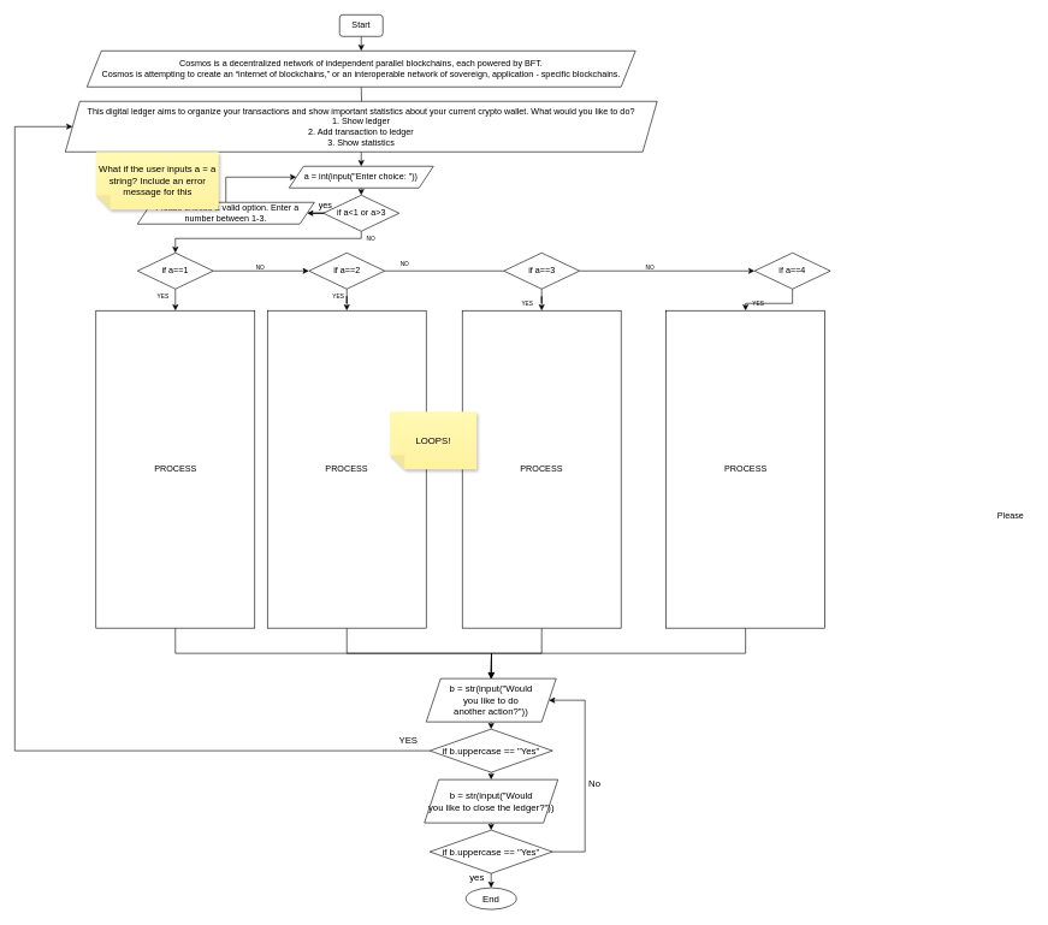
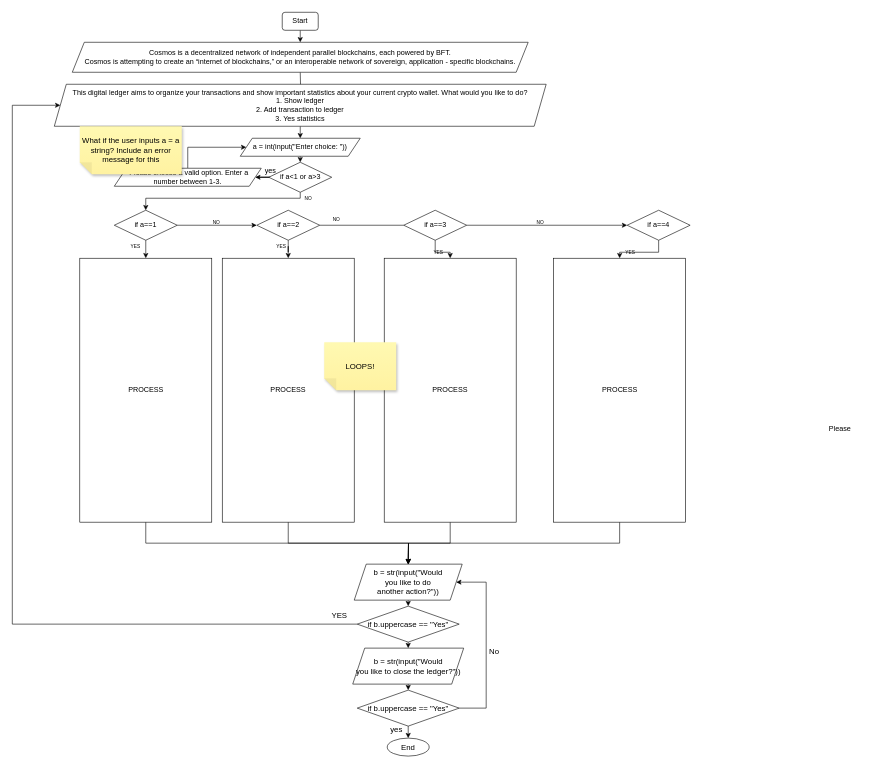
  <mxCell id="0" />
  <mxCell id="1" parent="0" />
  <mxCell id="2" style="edgeStyle=orthogonalEdgeStyle;rounded=0;orthogonalLoop=1;jettySize=auto;html=1;exitX=0.5;exitY=1;exitDx=0;exitDy=0;entryX=0.5;entryY=0;entryDx=0;entryDy=0;" parent="1" source="3" edge="1"><mxGeometry relative="1" as="geometry"><mxPoint x="500" y="70" as="targetPoint" /></mxGeometry></mxCell>
  <mxCell id="3" value="Start" style="whiteSpace=wrap;html=1;rounded=1;" parent="1" vertex="1"><mxGeometry x="470" y="20" width="60" height="30" as="geometry" /></mxCell>
  <mxCell id="4" style="edgeStyle=orthogonalEdgeStyle;rounded=0;orthogonalLoop=1;jettySize=auto;html=1;exitX=0.5;exitY=1;exitDx=0;exitDy=0;" parent="1" target="6" edge="1"><mxGeometry relative="1" as="geometry"><mxPoint x="500" y="120" as="sourcePoint" /></mxGeometry></mxCell>
  <mxCell id="5" style="edgeStyle=orthogonalEdgeStyle;rounded=0;orthogonalLoop=1;jettySize=auto;html=1;exitX=0.5;exitY=1;exitDx=0;exitDy=0;entryX=0.5;entryY=0;entryDx=0;entryDy=0;" parent="1" source="6" target="9" edge="1"><mxGeometry relative="1" as="geometry" /></mxCell>
- <mxCell id="6" value="&lt;div&gt;&lt;span style=&quot;background-color: initial;&quot;&gt;This digital ledger aims to organize your transactions and show important statistics about your current crypto wallet. What would you like to do?&lt;/span&gt;&lt;br&gt;&lt;/div&gt;&lt;div&gt;&lt;span style=&quot;font-size: 12px;&quot;&gt;1. Show ledger&lt;/span&gt;&lt;/div&gt;&lt;div&gt;&lt;span style=&quot;font-size: 12px;&quot;&gt;2. Add transaction to ledger&lt;/span&gt;&lt;/div&gt;&lt;div&gt;&lt;span style=&quot;font-size: 12px;&quot;&gt;3. Show statistics&lt;/span&gt;&lt;/div&gt;" style="shape=parallelogram;perimeter=parallelogramPerimeter;whiteSpace=wrap;html=1;fixedSize=1;" parent="1" vertex="1"><mxGeometry x="90" y="140" width="820" height="70" as="geometry" /></mxCell>
+ <mxCell id="6" value="&lt;div&gt;&lt;span style=&quot;background-color: initial;&quot;&gt;This digital ledger aims to organize your transactions and show important statistics about your current crypto wallet. What would you like to do?&lt;/span&gt;&lt;br&gt;&lt;/div&gt;&lt;div&gt;&lt;span style=&quot;font-size: 12px;&quot;&gt;1. Show ledger&lt;/span&gt;&lt;/div&gt;&lt;div&gt;&lt;span style=&quot;font-size: 12px;&quot;&gt;2. Add transaction to ledger&lt;/span&gt;&lt;/div&gt;&lt;div&gt;&lt;span style=&quot;font-size: 12px;&quot;&gt;3. Yes statistics&lt;/span&gt;&lt;/div&gt;" style="shape=parallelogram;perimeter=parallelogramPerimeter;whiteSpace=wrap;html=1;fixedSize=1;" parent="1" vertex="1"><mxGeometry x="90" y="140" width="820" height="70" as="geometry" /></mxCell>
  <mxCell id="7" value="&lt;div&gt;Cosmos is a decentralized network of independent parallel blockchains, each powered by BFT.&lt;/div&gt;&lt;div&gt;Cosmos is attempting to create an “internet of blockchains,” or an interoperable network of sovereign, application - specific blockchains.&lt;/div&gt;" style="shape=parallelogram;perimeter=parallelogramPerimeter;whiteSpace=wrap;html=1;fixedSize=1;" parent="1" vertex="1"><mxGeometry x="120" y="70" width="760" height="50" as="geometry" /></mxCell>
  <mxCell id="8" style="edgeStyle=orthogonalEdgeStyle;rounded=0;orthogonalLoop=1;jettySize=auto;html=1;exitX=0.5;exitY=1;exitDx=0;exitDy=0;entryX=0.5;entryY=0;entryDx=0;entryDy=0;" parent="1" source="9" target="12" edge="1"><mxGeometry relative="1" as="geometry" /></mxCell>
  <mxCell id="9" value="&lt;span style=&quot;font-size: 12px;&quot;&gt;a = int(input(&quot;Enter choice: &quot;))&lt;/span&gt;" style="shape=parallelogram;perimeter=parallelogramPerimeter;whiteSpace=wrap;html=1;fixedSize=1;" parent="1" vertex="1"><mxGeometry x="400" y="230" width="200" height="30" as="geometry" /></mxCell>
  <mxCell id="10" style="edgeStyle=orthogonalEdgeStyle;rounded=0;orthogonalLoop=1;jettySize=auto;html=1;exitX=0;exitY=0.5;exitDx=0;exitDy=0;" parent="1" source="12" target="14" edge="1"><mxGeometry relative="1" as="geometry" /></mxCell>
  <mxCell id="11" style="edgeStyle=orthogonalEdgeStyle;rounded=0;orthogonalLoop=1;jettySize=auto;html=1;exitX=0.5;exitY=1;exitDx=0;exitDy=0;entryX=0.5;entryY=0;entryDx=0;entryDy=0;fontSize=8;" parent="1" source="12" target="18" edge="1"><mxGeometry relative="1" as="geometry"><Array as="points"><mxPoint x="500" y="330" /><mxPoint x="243" y="330" /></Array></mxGeometry></mxCell>
  <mxCell id="12" value="if a&amp;lt;1 or a&amp;gt;3" style="rhombus;whiteSpace=wrap;html=1;" parent="1" vertex="1"><mxGeometry x="447.5" y="270" width="105" height="50" as="geometry" /></mxCell>
  <mxCell id="13" style="edgeStyle=orthogonalEdgeStyle;rounded=0;orthogonalLoop=1;jettySize=auto;html=1;exitX=0.5;exitY=0;exitDx=0;exitDy=0;entryX=0;entryY=0.5;entryDx=0;entryDy=0;" parent="1" source="14" target="9" edge="1"><mxGeometry relative="1" as="geometry"><Array as="points"><mxPoint x="312" y="245" /></Array></mxGeometry></mxCell>
  <mxCell id="14" value="&lt;span style=&quot;font-size: 12px;&quot;&gt;&quot;Please choose a valid option. Enter a number between 1-3.&lt;/span&gt;" style="shape=parallelogram;perimeter=parallelogramPerimeter;whiteSpace=wrap;html=1;fixedSize=1;" parent="1" vertex="1"><mxGeometry x="190" y="280" width="245" height="30" as="geometry" /></mxCell>
  <mxCell id="15" value="yes" style="text;html=1;align=center;verticalAlign=middle;resizable=0;points=[];autosize=1;strokeColor=none;fillColor=none;" parent="1" vertex="1"><mxGeometry x="430" y="270" width="40" height="30" as="geometry" /></mxCell>
  <mxCell id="16" style="edgeStyle=orthogonalEdgeStyle;rounded=0;orthogonalLoop=1;jettySize=auto;html=1;exitX=0.5;exitY=1;exitDx=0;exitDy=0;entryX=0.5;entryY=0;entryDx=0;entryDy=0;fontSize=5;" parent="1" source="18" target="28" edge="1"><mxGeometry relative="1" as="geometry" /></mxCell>
  <mxCell id="17" style="edgeStyle=orthogonalEdgeStyle;rounded=0;orthogonalLoop=1;jettySize=auto;html=1;exitX=1;exitY=0.5;exitDx=0;exitDy=0;entryX=0;entryY=0.5;entryDx=0;entryDy=0;fontSize=8;" parent="1" source="18" target="21" edge="1"><mxGeometry relative="1" as="geometry" /></mxCell>
  <mxCell id="18" value="if a==1" style="rhombus;whiteSpace=wrap;html=1;" parent="1" vertex="1"><mxGeometry x="190" y="350" width="105" height="50" as="geometry" /></mxCell>
  <mxCell id="19" style="edgeStyle=orthogonalEdgeStyle;rounded=0;orthogonalLoop=1;jettySize=auto;html=1;exitX=0.5;exitY=1;exitDx=0;exitDy=0;fontSize=8;" parent="1" source="21" target="30" edge="1"><mxGeometry relative="1" as="geometry" /></mxCell>
  <mxCell id="20" style="edgeStyle=orthogonalEdgeStyle;rounded=0;orthogonalLoop=1;jettySize=auto;html=1;exitX=1;exitY=0.5;exitDx=0;exitDy=0;entryX=0;entryY=0.5;entryDx=0;entryDy=0;fontSize=8;endArrow=none;" parent="1" source="21" target="24" edge="1"><mxGeometry relative="1" as="geometry" /></mxCell>
  <mxCell id="21" value="if a==2" style="rhombus;whiteSpace=wrap;html=1;" parent="1" vertex="1"><mxGeometry x="427.5" y="350" width="105" height="50" as="geometry" /></mxCell>
  <mxCell id="22" style="edgeStyle=orthogonalEdgeStyle;rounded=0;orthogonalLoop=1;jettySize=auto;html=1;exitX=0.5;exitY=1;exitDx=0;exitDy=0;fontSize=8;" parent="1" source="24" target="34" edge="1"><mxGeometry relative="1" as="geometry" /></mxCell>
  <mxCell id="23" style="edgeStyle=orthogonalEdgeStyle;rounded=0;orthogonalLoop=1;jettySize=auto;html=1;exitX=1;exitY=0.5;exitDx=0;exitDy=0;fontSize=8;" parent="1" source="24" target="26" edge="1"><mxGeometry relative="1" as="geometry" /></mxCell>
- <mxCell id="24" value="if a==3" style="rhombus;whiteSpace=wrap;html=1;" parent="1" vertex="1"><mxGeometry x="697.5" y="350" width="105" height="50" as="geometry" /></mxCell>
+ <mxCell id="24" value="if a==3" style="rhombus;whiteSpace=wrap;html=1;" parent="1" vertex="1"><mxGeometry x="672.5" y="350" width="105" height="50" as="geometry" /></mxCell>
  <mxCell id="25" style="edgeStyle=orthogonalEdgeStyle;rounded=0;orthogonalLoop=1;jettySize=auto;html=1;exitX=0.5;exitY=1;exitDx=0;exitDy=0;fontSize=8;" parent="1" source="26" target="32" edge="1"><mxGeometry relative="1" as="geometry" /></mxCell>
  <mxCell id="26" value="if a==4" style="rhombus;whiteSpace=wrap;html=1;" parent="1" vertex="1"><mxGeometry x="1045" y="350" width="105" height="50" as="geometry" /></mxCell>
  <mxCell id="27" style="edgeStyle=orthogonalEdgeStyle;rounded=0;orthogonalLoop=1;jettySize=auto;html=1;exitX=0.5;exitY=1;exitDx=0;exitDy=0;fontSize=13;entryX=0.5;entryY=0;entryDx=0;entryDy=0;" parent="1" source="28" edge="1"><mxGeometry relative="1" as="geometry"><mxPoint x="680" y="940" as="targetPoint" /></mxGeometry></mxCell>
  <mxCell id="28" value="PROCESS" style="rounded=0;whiteSpace=wrap;html=1;" parent="1" vertex="1"><mxGeometry x="132.5" y="430" width="220" height="440" as="geometry" /></mxCell>
  <mxCell id="29" style="edgeStyle=orthogonalEdgeStyle;rounded=0;orthogonalLoop=1;jettySize=auto;html=1;exitX=0.5;exitY=1;exitDx=0;exitDy=0;fontSize=13;entryX=0.5;entryY=0;entryDx=0;entryDy=0;" parent="1" source="30" edge="1"><mxGeometry relative="1" as="geometry"><mxPoint x="680" y="940" as="targetPoint" /></mxGeometry></mxCell>
  <mxCell id="30" value="PROCESS" style="rounded=0;whiteSpace=wrap;html=1;" parent="1" vertex="1"><mxGeometry x="370" y="430" width="220" height="440" as="geometry" /></mxCell>
  <mxCell id="31" style="edgeStyle=orthogonalEdgeStyle;rounded=0;orthogonalLoop=1;jettySize=auto;html=1;exitX=0.5;exitY=1;exitDx=0;exitDy=0;fontSize=13;entryX=0.5;entryY=0;entryDx=0;entryDy=0;" parent="1" source="32" edge="1"><mxGeometry relative="1" as="geometry"><mxPoint x="680" y="940" as="targetPoint" /></mxGeometry></mxCell>
  <mxCell id="32" value="PROCESS" style="rounded=0;whiteSpace=wrap;html=1;" parent="1" vertex="1"><mxGeometry x="922.5" y="430" width="220" height="440" as="geometry" /></mxCell>
  <mxCell id="33" style="edgeStyle=orthogonalEdgeStyle;rounded=0;orthogonalLoop=1;jettySize=auto;html=1;exitX=0.5;exitY=1;exitDx=0;exitDy=0;fontSize=13;entryX=0.5;entryY=0;entryDx=0;entryDy=0;" parent="1" source="34" edge="1"><mxGeometry relative="1" as="geometry"><mxPoint x="680" y="940" as="targetPoint" /></mxGeometry></mxCell>
  <mxCell id="34" value="PROCESS" style="rounded=0;whiteSpace=wrap;html=1;" parent="1" vertex="1"><mxGeometry x="640" y="430" width="220" height="440" as="geometry" /></mxCell>
  <mxCell id="35" value="&lt;font style=&quot;font-size: 8px;&quot;&gt;YES&lt;/font&gt;" style="text;html=1;align=center;verticalAlign=middle;resizable=0;points=[];autosize=1;strokeColor=none;fillColor=none;fontSize=5;" parent="1" vertex="1"><mxGeometry x="205" y="400" width="40" height="20" as="geometry" /></mxCell>
  <mxCell id="36" value="NO" style="text;html=1;align=center;verticalAlign=middle;resizable=0;points=[];autosize=1;strokeColor=none;fillColor=none;fontSize=8;" parent="1" vertex="1"><mxGeometry x="340" y="360" width="40" height="20" as="geometry" /></mxCell>
  <mxCell id="37" value="YES" style="text;html=1;align=center;verticalAlign=middle;resizable=0;points=[];autosize=1;strokeColor=none;fillColor=none;fontSize=8;" parent="1" vertex="1"><mxGeometry x="447.5" y="400" width="40" height="20" as="geometry" /></mxCell>
  <mxCell id="38" value="NO" style="text;html=1;align=center;verticalAlign=middle;resizable=0;points=[];autosize=1;strokeColor=none;fillColor=none;fontSize=8;" parent="1" vertex="1"><mxGeometry x="492.5" y="320" width="40" height="20" as="geometry" /></mxCell>
  <mxCell id="39" value="NO" style="text;html=1;align=center;verticalAlign=middle;resizable=0;points=[];autosize=1;strokeColor=none;fillColor=none;fontSize=8;" parent="1" vertex="1"><mxGeometry x="540" y="355" width="40" height="20" as="geometry" /></mxCell>
  <mxCell id="40" value="YES" style="text;html=1;align=center;verticalAlign=middle;resizable=0;points=[];autosize=1;strokeColor=none;fillColor=none;fontSize=8;" parent="1" vertex="1"><mxGeometry x="710" y="410" width="40" height="20" as="geometry" /></mxCell>
  <mxCell id="41" value="NO" style="text;html=1;align=center;verticalAlign=middle;resizable=0;points=[];autosize=1;strokeColor=none;fillColor=none;fontSize=8;" parent="1" vertex="1"><mxGeometry x="880" y="360" width="40" height="20" as="geometry" /></mxCell>
  <mxCell id="42" value="YES" style="text;html=1;align=center;verticalAlign=middle;resizable=0;points=[];autosize=1;strokeColor=none;fillColor=none;fontSize=8;" parent="1" vertex="1"><mxGeometry x="1030" y="410" width="40" height="20" as="geometry" /></mxCell>
  <mxCell id="43" style="edgeStyle=orthogonalEdgeStyle;rounded=0;orthogonalLoop=1;jettySize=auto;html=1;exitX=0.5;exitY=1;exitDx=0;exitDy=0;entryX=0.5;entryY=0;entryDx=0;entryDy=0;fontSize=13;" parent="1" source="44" target="47" edge="1"><mxGeometry relative="1" as="geometry" /></mxCell>
  <mxCell id="44" value="b = str(input(&quot;Would&lt;br&gt;you like to do&lt;br&gt;another action?&quot;))" style="shape=parallelogram;perimeter=parallelogramPerimeter;whiteSpace=wrap;html=1;fixedSize=1;fontSize=13;" parent="1" vertex="1"><mxGeometry x="590" y="940" width="180" height="60" as="geometry" /></mxCell>
  <mxCell id="45" style="edgeStyle=orthogonalEdgeStyle;rounded=0;orthogonalLoop=1;jettySize=auto;html=1;exitX=0;exitY=0.5;exitDx=0;exitDy=0;entryX=0;entryY=0.5;entryDx=0;entryDy=0;fontSize=13;" parent="1" source="47" target="6" edge="1"><mxGeometry relative="1" as="geometry"><Array as="points"><mxPoint x="20" y="1040" /><mxPoint x="20" y="175" /></Array></mxGeometry></mxCell>
  <mxCell id="46" style="edgeStyle=orthogonalEdgeStyle;rounded=0;orthogonalLoop=1;jettySize=auto;html=1;exitX=0.5;exitY=1;exitDx=0;exitDy=0;entryX=0.5;entryY=0;entryDx=0;entryDy=0;fontSize=13;" parent="1" source="47" target="50" edge="1"><mxGeometry relative="1" as="geometry" /></mxCell>
  <mxCell id="47" value="if b.uppercase == &quot;Yes&quot;" style="rhombus;whiteSpace=wrap;html=1;fontSize=13;" parent="1" vertex="1"><mxGeometry x="595" y="1010" width="170" height="60" as="geometry" /></mxCell>
  <mxCell id="48" value="YES" style="text;html=1;align=center;verticalAlign=middle;resizable=0;points=[];autosize=1;strokeColor=none;fillColor=none;fontSize=13;" parent="1" vertex="1"><mxGeometry x="540" y="1010" width="50" height="30" as="geometry" /></mxCell>
  <mxCell id="49" style="edgeStyle=orthogonalEdgeStyle;rounded=0;orthogonalLoop=1;jettySize=auto;html=1;exitX=0.5;exitY=1;exitDx=0;exitDy=0;entryX=0.5;entryY=0;entryDx=0;entryDy=0;fontSize=13;" parent="1" source="50" target="53" edge="1"><mxGeometry relative="1" as="geometry" /></mxCell>
  <mxCell id="50" value="b = str(input(&quot;Would&lt;br&gt;you like to close the ledger?&quot;))" style="shape=parallelogram;perimeter=parallelogramPerimeter;whiteSpace=wrap;html=1;fixedSize=1;fontSize=13;" parent="1" vertex="1"><mxGeometry x="587.5" y="1080" width="185" height="60" as="geometry" /></mxCell>
  <mxCell id="51" style="edgeStyle=orthogonalEdgeStyle;rounded=0;orthogonalLoop=1;jettySize=auto;html=1;exitX=0.5;exitY=1;exitDx=0;exitDy=0;entryX=0.5;entryY=0;entryDx=0;entryDy=0;fontSize=13;" parent="1" source="53" target="54" edge="1"><mxGeometry relative="1" as="geometry" /></mxCell>
  <mxCell id="52" style="edgeStyle=orthogonalEdgeStyle;rounded=0;orthogonalLoop=1;jettySize=auto;html=1;exitX=1;exitY=0.5;exitDx=0;exitDy=0;entryX=1;entryY=0.5;entryDx=0;entryDy=0;fontSize=13;" parent="1" source="53" target="44" edge="1"><mxGeometry relative="1" as="geometry"><Array as="points"><mxPoint x="810" y="1180" /><mxPoint x="810" y="970" /></Array></mxGeometry></mxCell>
  <mxCell id="53" value="if b.uppercase == &quot;Yes&quot;" style="rhombus;whiteSpace=wrap;html=1;fontSize=13;" parent="1" vertex="1"><mxGeometry x="595" y="1150" width="170" height="60" as="geometry" /></mxCell>
  <mxCell id="54" value="End" style="ellipse;whiteSpace=wrap;html=1;fontSize=13;" parent="1" vertex="1"><mxGeometry x="645" y="1230" width="70" height="30" as="geometry" /></mxCell>
  <mxCell id="55" value="yes" style="text;html=1;align=center;verticalAlign=middle;resizable=0;points=[];autosize=1;strokeColor=none;fillColor=none;fontSize=13;" parent="1" vertex="1"><mxGeometry x="640" y="1200" width="40" height="30" as="geometry" /></mxCell>
  <mxCell id="56" value="No" style="text;html=1;align=center;verticalAlign=middle;resizable=0;points=[];autosize=1;strokeColor=none;fillColor=none;fontSize=13;" parent="1" vertex="1"><mxGeometry x="802.5" y="1070" width="40" height="30" as="geometry" /></mxCell>
  <mxCell id="57" value="What if the user inputs a = a string? Include an error message for this" style="shape=note;whiteSpace=wrap;html=1;backgroundOutline=1;fontColor=#000000;darkOpacity=0.05;fillColor=#FFF9B2;strokeColor=none;fillStyle=solid;direction=west;gradientDirection=north;gradientColor=#FFF2A1;shadow=1;size=20;pointerEvents=1;fontSize=13;" parent="1" vertex="1"><mxGeometry x="132.5" y="210" width="170" height="80" as="geometry" /></mxCell>
  <mxCell id="58" value="LOOPS!" style="shape=note;whiteSpace=wrap;html=1;backgroundOutline=1;fontColor=#000000;darkOpacity=0.05;fillColor=#FFF9B2;strokeColor=none;fillStyle=solid;direction=west;gradientDirection=north;gradientColor=#FFF2A1;shadow=1;size=20;pointerEvents=1;fontSize=13;" parent="1" vertex="1"><mxGeometry x="540" y="570" width="120" height="80" as="geometry" /></mxCell>
  <mxCell id="59" value="Please" style="text;strokeColor=none;fillColor=none;html=1;align=center;verticalAlign=middle;whiteSpace=wrap;rounded=0;hachureGap=4;" vertex="1" parent="1"><mxGeometry x="1370" y="700" width="60" height="30" as="geometry" /></mxCell>
